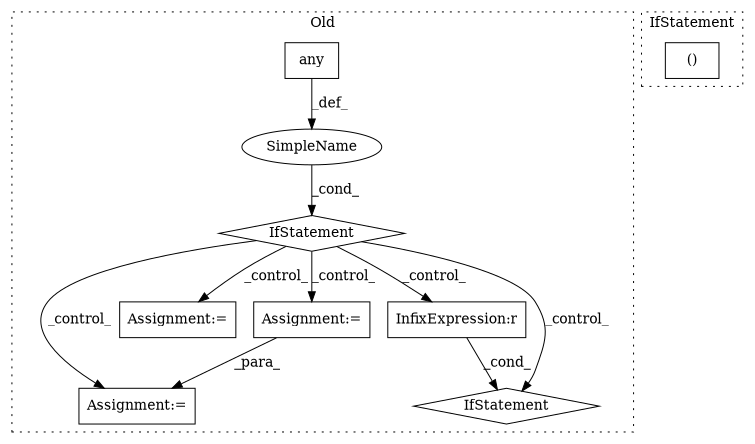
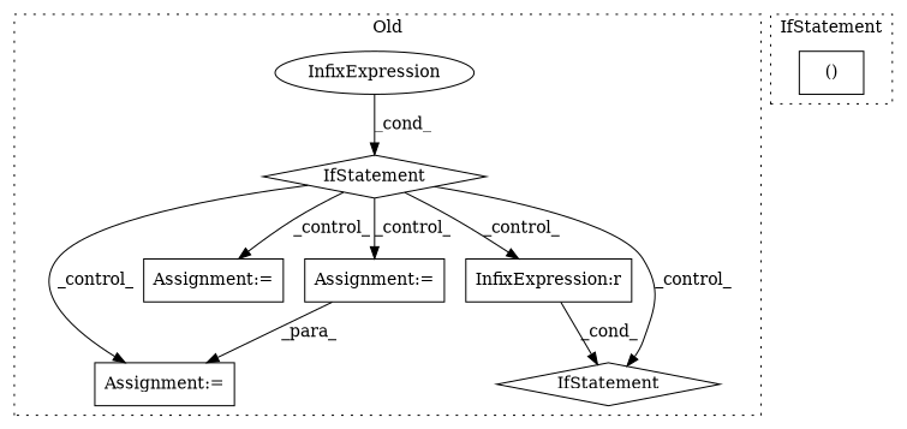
  digraph {
    node [a=7 l="4,2" shape=box]
-   n1 [a=32 l="4,1" label=any s="4843,4852"]
    n2 [a=25 label=IfStatement s="4833,4853" shape=diamond]
    n3 [l=2 label="Assignment:=" s=5759]
-   n4 [a=42 label=SimpleName shape=ellipse l=""]
+   n4 [a=42 label=InfixExpression shape=ellipse l=""]
    n5 [l=1 label="Assignment:=" s=5772]
    n6 [l=1 label="Assignment:=" s=5693]
    n7 [a=27 l=4 label="InfixExpression:r" s=5988]
    n8 [a=25 label=IfStatement s="5971,5998" shape=diamond]
    n9 [a=106 l=32 label="()" s=5628]
    subgraph cluster_1 {
      label=Old
      style=dotted
-     n1
      n2
      n3
      n4
      n5
      n6
      n7
      n8
    }
    subgraph cluster_2 {
      label=IfStatement
      style=dotted
      n9
    }
-   n1 -> n4 [label=_def_]
    n2 -> n3 [label=_control_]
    n2 -> n5 [label=_control_]
    n2 -> n6 [label=_control_]
    n2 -> n7 [label=_control_]
    n2 -> n8 [label=_control_]
    n4 -> n2 [label=_cond_]
    n6 -> n3 [label=_para_]
    n7 -> n8 [label=_cond_]
  }
